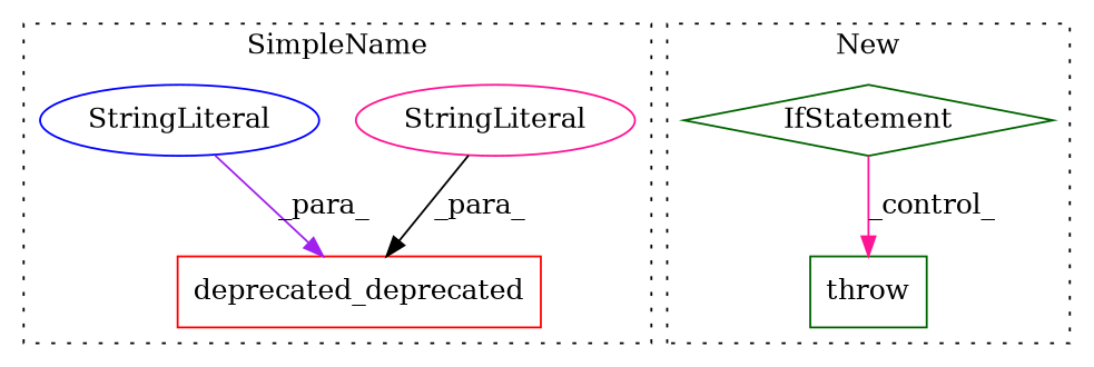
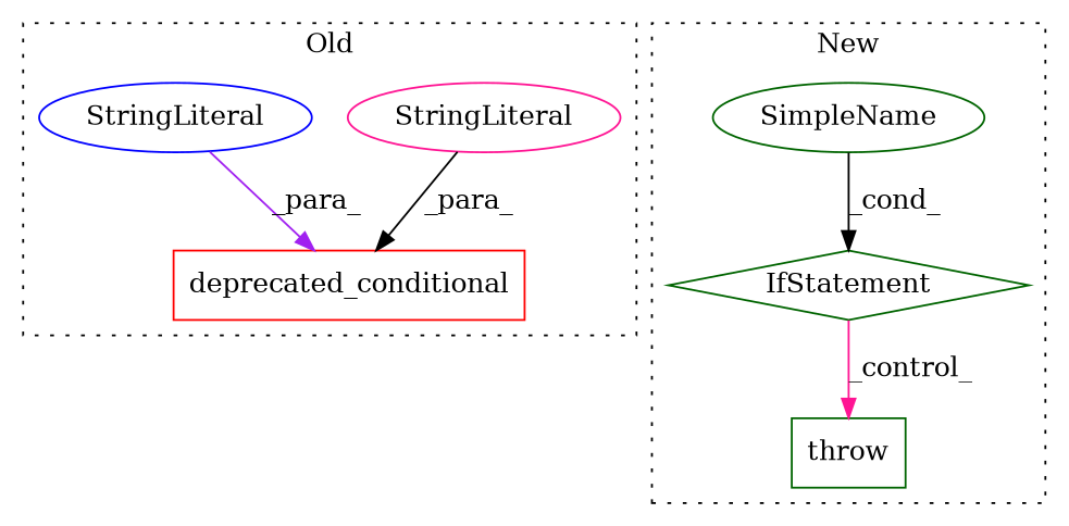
  digraph {
    node [a=45 color=darkgreen shape=ellipse]
    edge [color=black]
-   n1 [a=32 color=red l="23,1" label=deprecated_deprecated s="3905,4068" shape=box]
+   n1 [a=32 color=red l="23,1" label=deprecated_conditional s="3905,4068" shape=box]
    n2 [color=deeppink l=40 label=StringLiteral s=3960]
    n3 [color=blue l=67 label=StringLiteral s=4001]
    n4 [a=53 l=6 label=throw s=3881 shape=box]
    n5 [a=25 l="4,2" label=IfStatement s="3852,3871" shape=diamond]
+   n6 [a=42 label=SimpleName]
    subgraph cluster_1 {
-     label=SimpleName
+     label=Old
      style=dotted
      n1
      n2
      n3
    }
    subgraph cluster_2 {
      label=New
      style=dotted
      n4
      n5
+     n6
    }
    n2 -> n1 [label=_para_]
    n3 -> n1 [color=purple label=_para_]
    n5 -> n4 [color=deeppink label=_control_]
+   n6 -> n5 [label=_cond_]
  }
